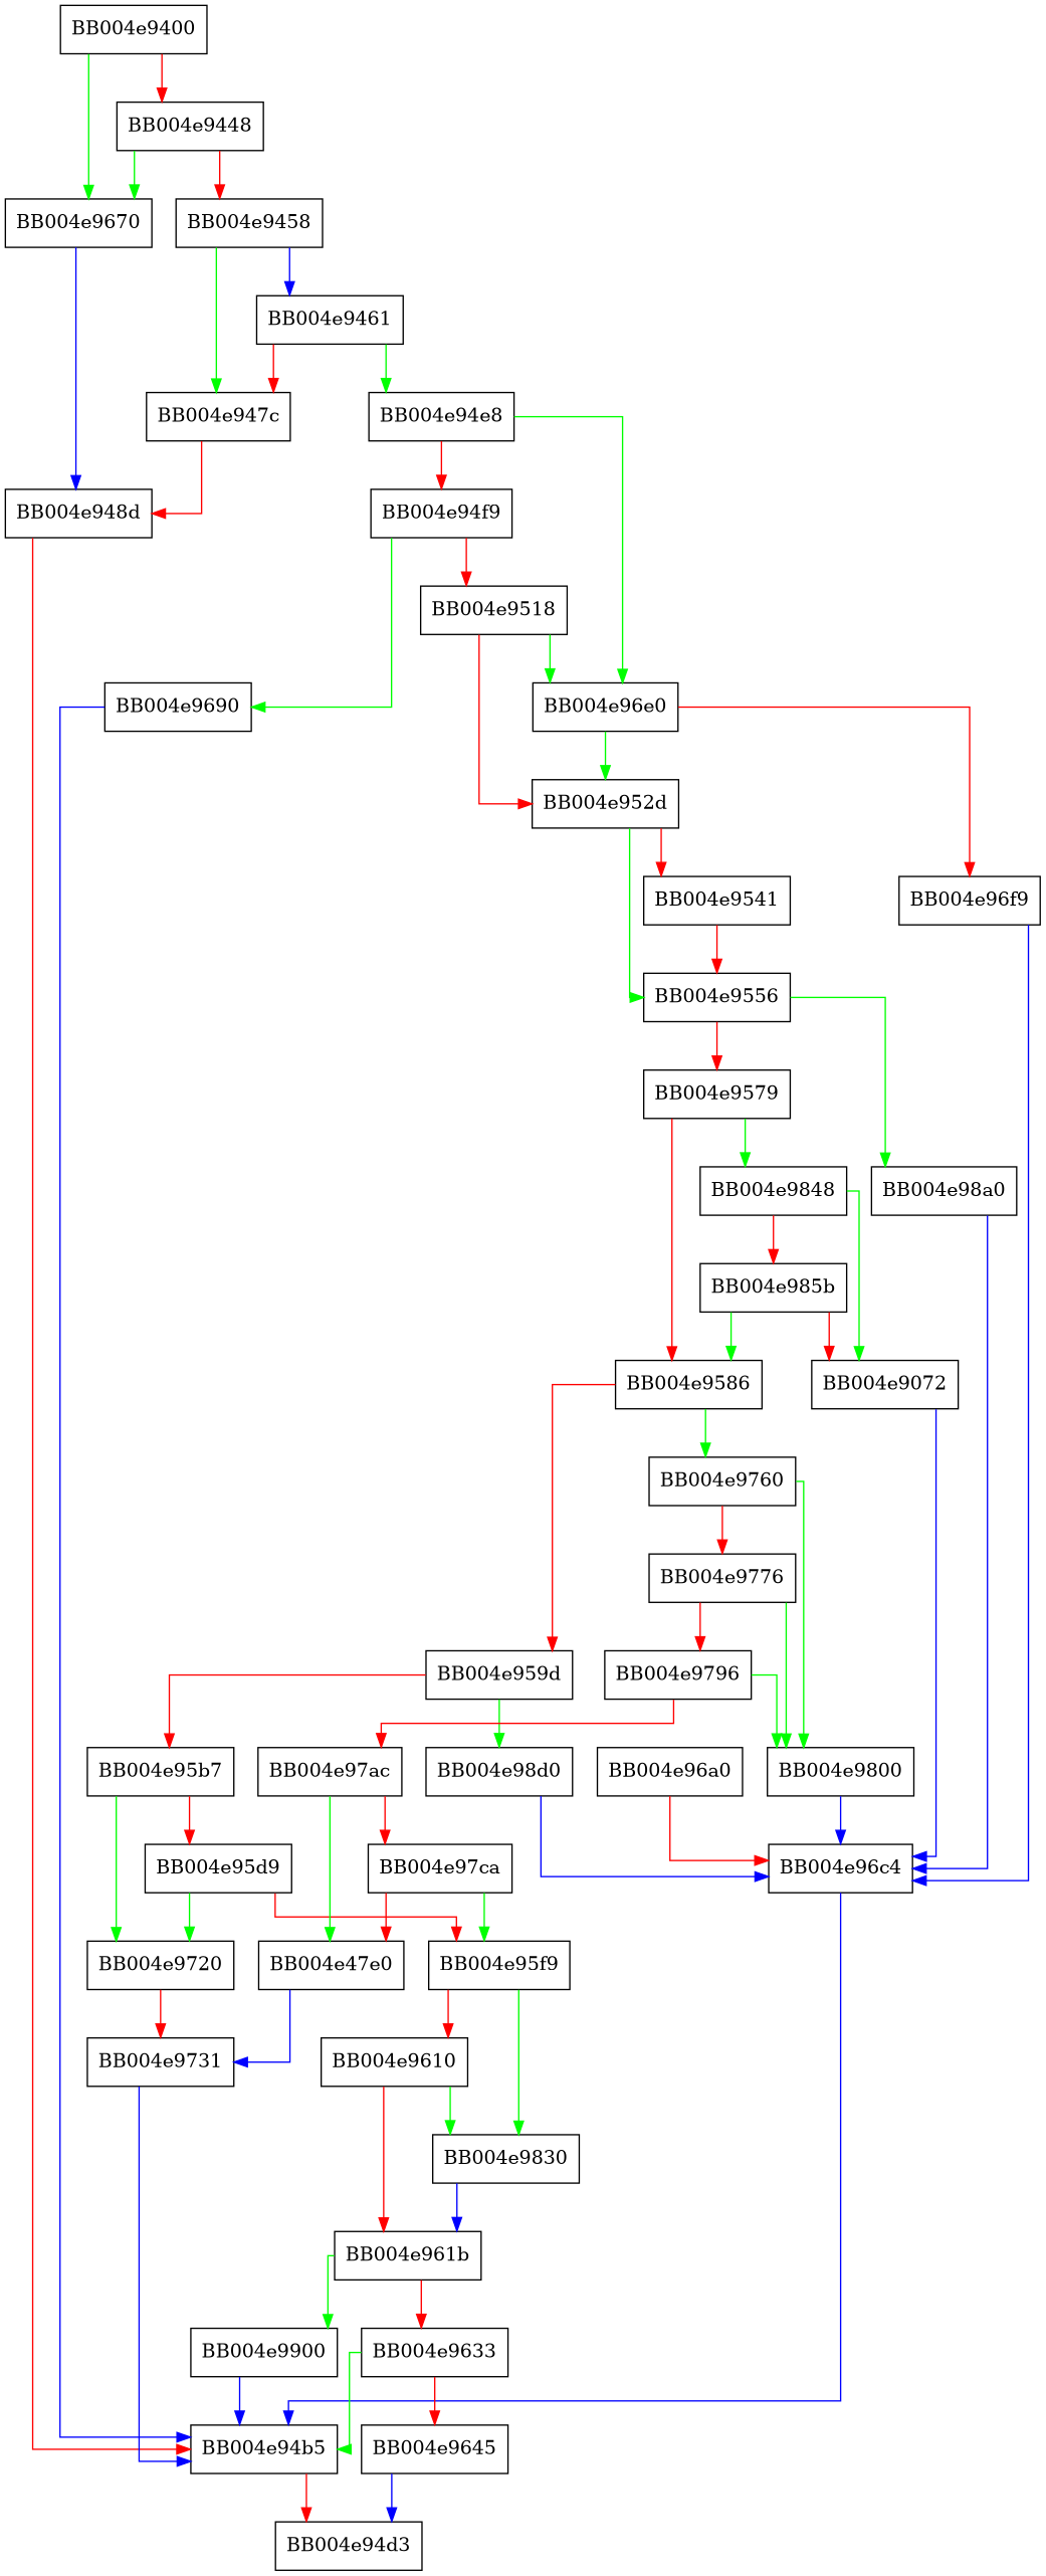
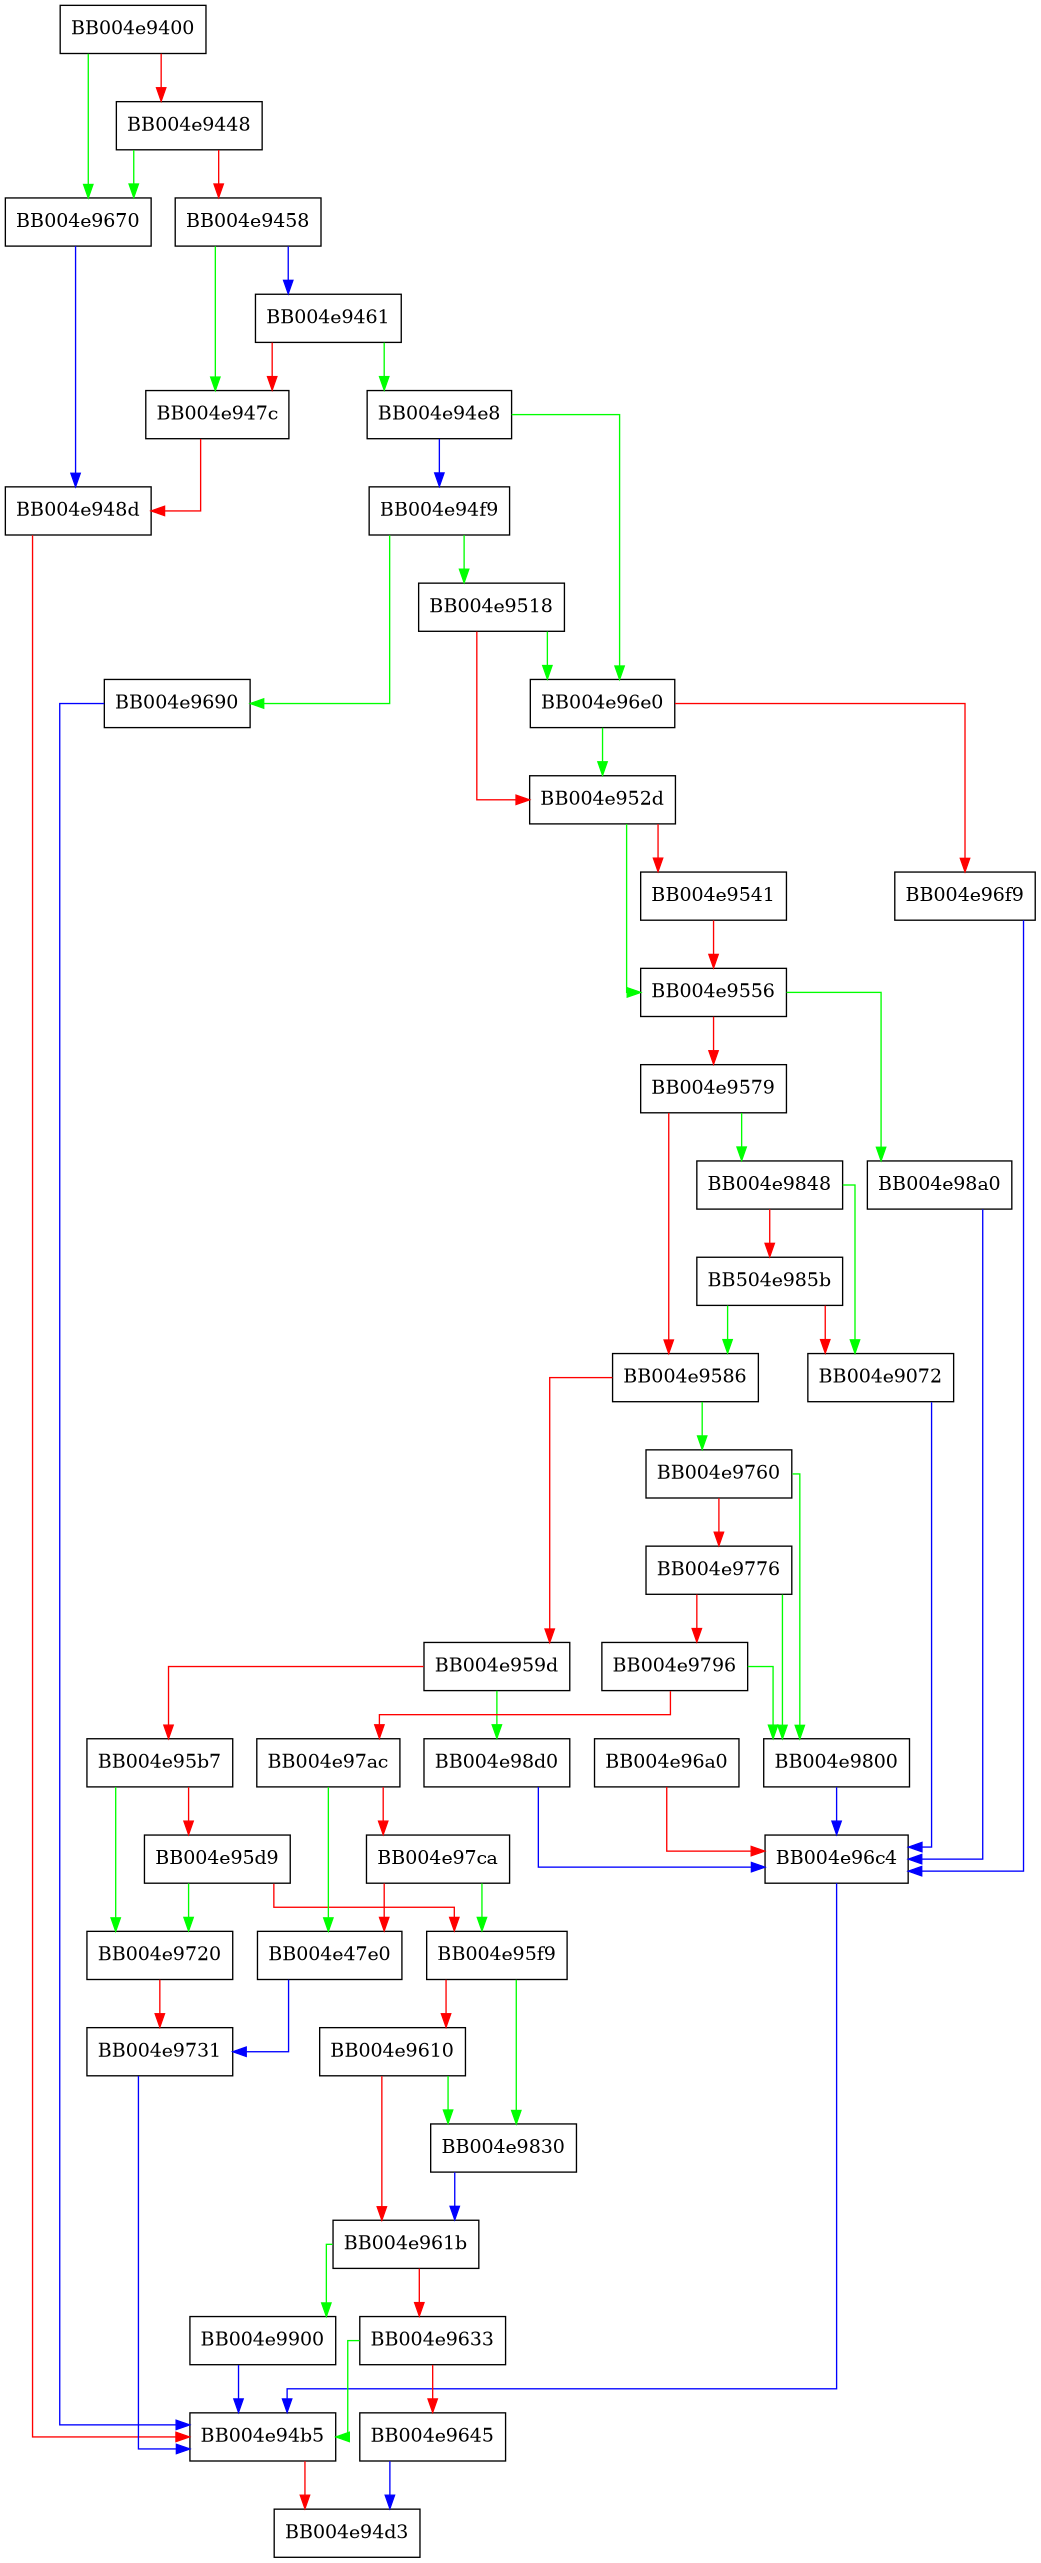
  digraph {
    splines=ortho
    node [shape=box]
    edge [color=red]
    BB004e9400
    BB004e9670
    BB004e9448
    BB004e948d
    BB004e9458
    BB004e94b5
    BB004e947c
    BB004e9461
    BB004e94e8
    BB004e94f9
    BB004e96e0
    BB004e96a0
    BB004e96c4
    BB004e9690
    BB004e9518
    BB004e94d3
    BB004e952d
    BB004e96f9
    BB004e9556
    BB004e9541
    BB004e98a0
    BB004e9579
    BB004e9848
    BB004e9586
    n25 [label=BB004e9072]
-   BB004e985b
+   BB004e985b [label=BB504e985b]
    BB004e9760
    BB004e959d
    BB004e9800
    BB004e9776
    BB004e98d0
    BB004e95b7
    BB004e9796
    BB004e9720
    BB004e95d9
    BB004e9731
    BB004e95f9
    BB004e9830
    BB004e9610
    BB004e961b
    BB004e9900
    BB004e9633
    BB004e9645
    BB004e97ac
    n45 [label=BB004e47e0]
    BB004e97ca
    BB004e9400 -> BB004e9670 [color=green]
    BB004e9400 -> BB004e9448
    BB004e9670 -> BB004e948d [color=blue]
    BB004e9448 -> BB004e9670 [color=green]
    BB004e9448 -> BB004e9458
    BB004e948d -> BB004e94b5
    BB004e9458 -> BB004e947c [color=green]
    BB004e9458 -> BB004e9461 [color=blue]
    BB004e94b5 -> BB004e94d3
    BB004e947c -> BB004e948d
    BB004e9461 -> BB004e947c
    BB004e9461 -> BB004e94e8 [color=green]
-   BB004e94e8 -> BB004e94f9
+   BB004e94e8 -> BB004e94f9 [color=blue]
    BB004e94e8 -> BB004e96e0 [color=green]
    BB004e94f9 -> BB004e9690 [color=green]
-   BB004e94f9 -> BB004e9518
+   BB004e94f9 -> BB004e9518 [color=green]
    BB004e96e0 -> BB004e952d [color=green]
    BB004e96e0 -> BB004e96f9
    BB004e96a0 -> BB004e96c4
    BB004e96c4 -> BB004e94b5 [color=blue]
    BB004e9690 -> BB004e94b5 [color=blue]
    BB004e9518 -> BB004e96e0 [color=green]
    BB004e9518 -> BB004e952d
    BB004e952d -> BB004e9556 [color=green]
    BB004e952d -> BB004e9541
    BB004e96f9 -> BB004e96c4 [color=blue]
    BB004e9556 -> BB004e98a0 [color=green]
    BB004e9556 -> BB004e9579
    BB004e9541 -> BB004e9556
    BB004e98a0 -> BB004e96c4 [color=blue]
    BB004e9579 -> BB004e9848 [color=green]
    BB004e9579 -> BB004e9586
    BB004e9848 -> n25 [color=green]
    BB004e9848 -> BB004e985b
    BB004e9586 -> BB004e9760 [color=green]
    BB004e9586 -> BB004e959d
    n25 -> BB004e96c4 [color=blue]
    BB004e985b -> BB004e9586 [color=green]
    BB004e985b -> n25
    BB004e9760 -> BB004e9800 [color=green]
    BB004e9760 -> BB004e9776
    BB004e959d -> BB004e98d0 [color=green]
    BB004e959d -> BB004e95b7
    BB004e9800 -> BB004e96c4 [color=blue]
    BB004e9776 -> BB004e9800 [color=green]
    BB004e9776 -> BB004e9796
    BB004e98d0 -> BB004e96c4 [color=blue]
    BB004e95b7 -> BB004e9720 [color=green]
    BB004e95b7 -> BB004e95d9
    BB004e9796 -> BB004e9800 [color=green]
    BB004e9796 -> BB004e97ac
    BB004e9720 -> BB004e9731
    BB004e95d9 -> BB004e9720 [color=green]
    BB004e95d9 -> BB004e95f9
    BB004e9731 -> BB004e94b5 [color=blue]
    BB004e95f9 -> BB004e9830 [color=green]
    BB004e95f9 -> BB004e9610
    BB004e9830 -> BB004e961b [color=blue]
    BB004e9610 -> BB004e9830 [color=green]
    BB004e9610 -> BB004e961b
    BB004e961b -> BB004e9900 [color=green]
    BB004e961b -> BB004e9633
    BB004e9900 -> BB004e94b5 [color=blue]
    BB004e9633 -> BB004e94b5 [color=green]
    BB004e9633 -> BB004e9645
    BB004e9645 -> BB004e94d3 [color=blue]
    BB004e97ac -> n45 [color=green]
    BB004e97ac -> BB004e97ca
    n45 -> BB004e9731 [color=blue]
    BB004e97ca -> BB004e95f9 [color=green]
    BB004e97ca -> n45
  }
